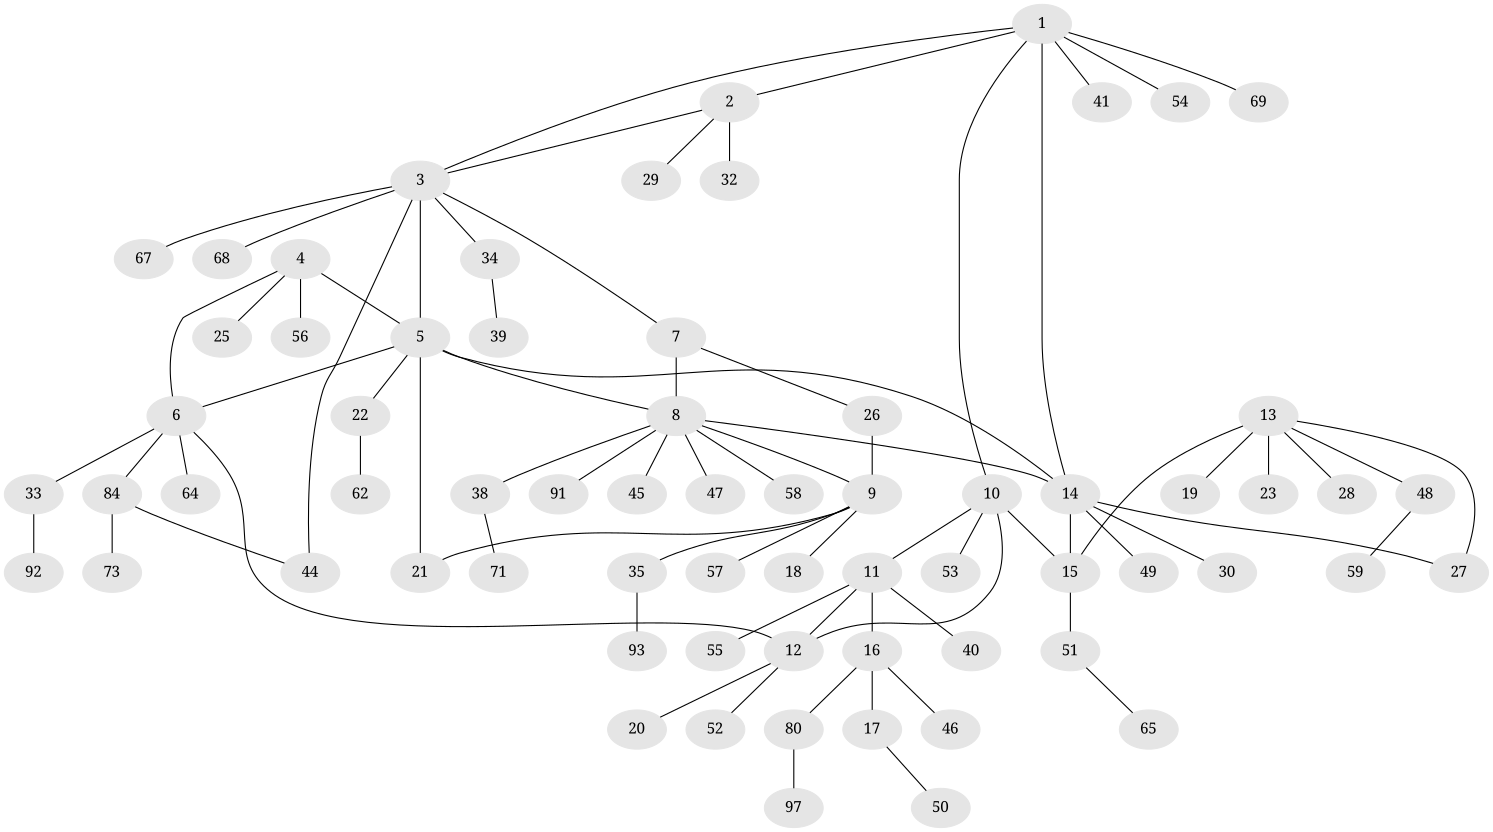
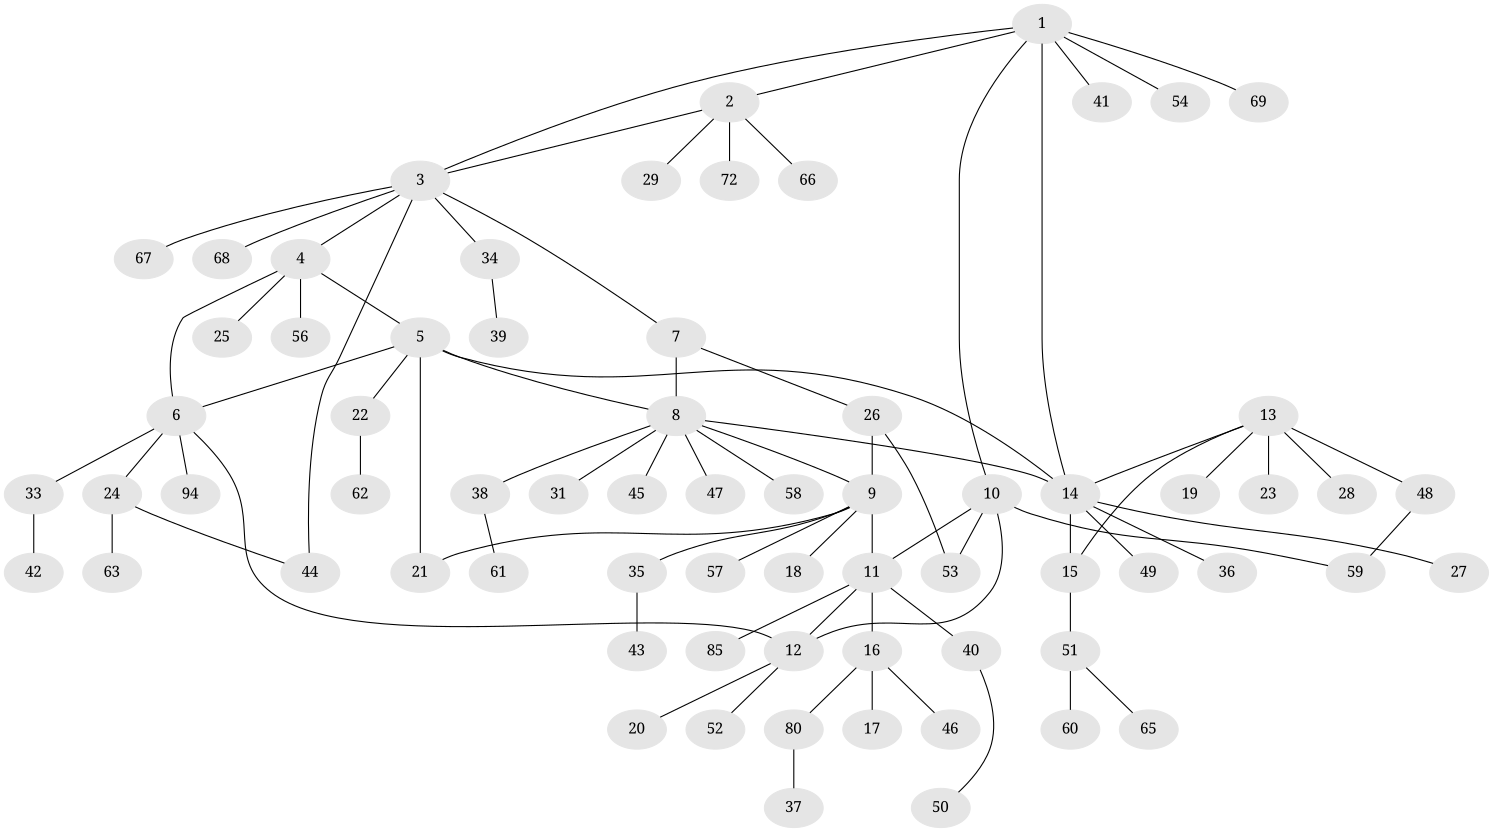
  graph {
    fontname="Noto Serif"
    node [color=gray90 fontname="Noto Serif" style=filled]
    edge [fontname="Noto Serif"]
    1
    2
    3
    10
    14
    41
    54
    69
    29
-   32
+   32 [label=72]
+   66
    4
    7
    34
    44
    67
    68
    12
    11
    15
    53
    27
-   36 [label=30]
+   36
    49
    5
    6
    25
    56
    8
    26
    39
    21
    22
-   24 [label=84]
+   24
    33
-   64
+   64 [label=94]
    9
-   31 [label=91]
+   31
    38
    45
    47
    58
    62
    20
    52
-   63 [label=73]
-   42 [label=92]
+   63
+   42
    18
    35
    57
-   61 [label=71]
+   61
    16
    40
-   55
-   43 [label=93]
+   55 [label=85]
+   43
    51
    17
    n58 [label=80]
    46
    13
    19
    23
    28
    48
    59
+   60
    65
    50
-   37 [label=97]
+   37
    1 -- 2
    1 -- 3
    1 -- 10
    1 -- 14
    1 -- 41
    1 -- 54
    1 -- 69
    2 -- 3
    2 -- 29
    2 -- 32
-   3 -- 5
+   2 -- 66
+   3 -- 4
    3 -- 7
    3 -- 34
    3 -- 44
    3 -- 67
    3 -- 68
    10 -- 12
    10 -- 11
-   10 -- 15
+   10 -- 59
    10 -- 53
    14 -- 15
    14 -- 27
    14 -- 36
    14 -- 49
    4 -- 5
    4 -- 6
    4 -- 25
    4 -- 56
    7 -- 8
    7 -- 26
    34 -- 39
    12 -- 20
    12 -- 52
    11 -- 12
    11 -- 16
    11 -- 40
    11 -- 55
    15 -- 51
    5 -- 14
    5 -- 6
    5 -- 8
    5 -- 21
    5 -- 22
    6 -- 12
    6 -- 24
    6 -- 33
    6 -- 64
    8 -- 14
    8 -- 9
    8 -- 31
    8 -- 38
    8 -- 45
    8 -- 47
    8 -- 58
+   26 -- 53
    26 -- 9
    22 -- 62
    24 -- 44
    24 -- 63
    33 -- 42
+   9 -- 11
    9 -- 21
    9 -- 18
    9 -- 35
    9 -- 57
    38 -- 61
    35 -- 43
    16 -- 17
    16 -- n58
    16 -- 46
+   51 -- 60
    51 -- 65
-   17 -- 50
+   40 -- 50
    n58 -- 37
-   13 -- 27
+   13 -- 14
    13 -- 15
    13 -- 19
    13 -- 23
    13 -- 28
    13 -- 48
    48 -- 59
  }
